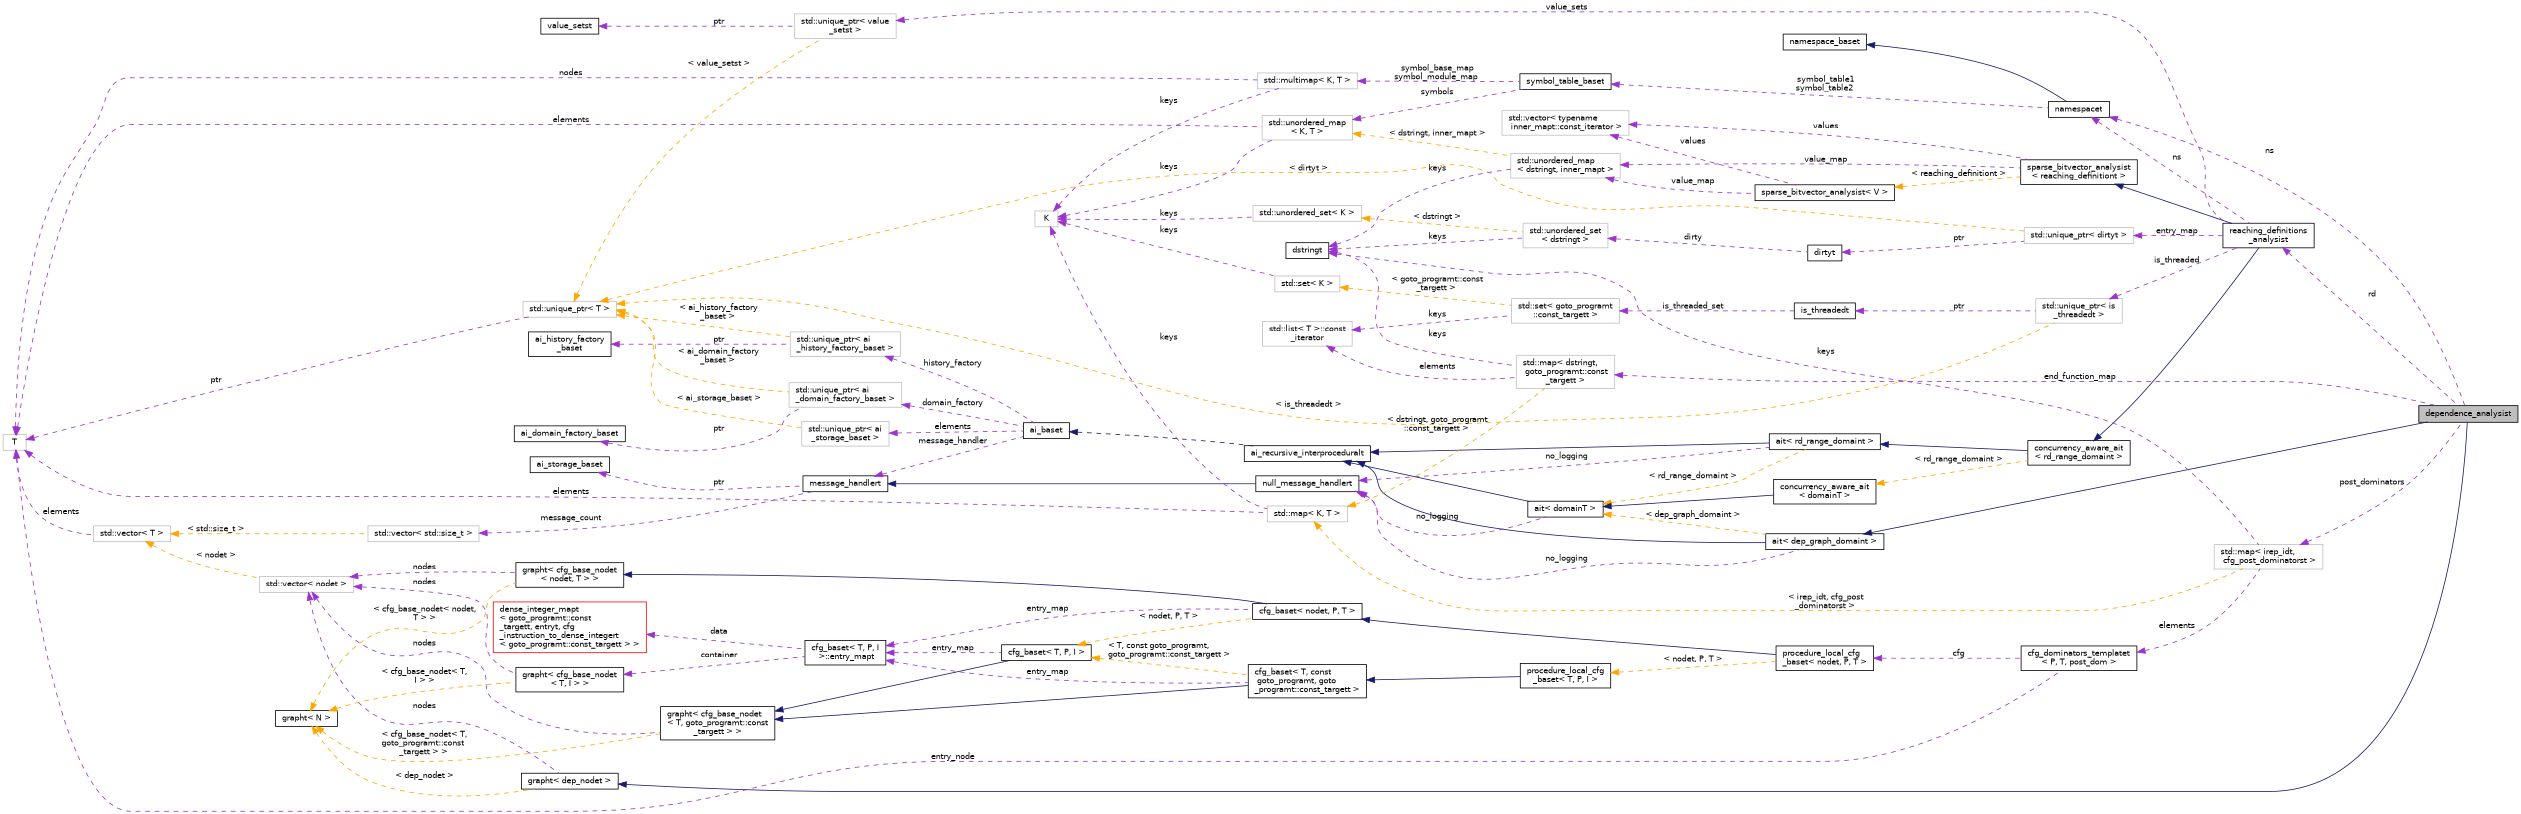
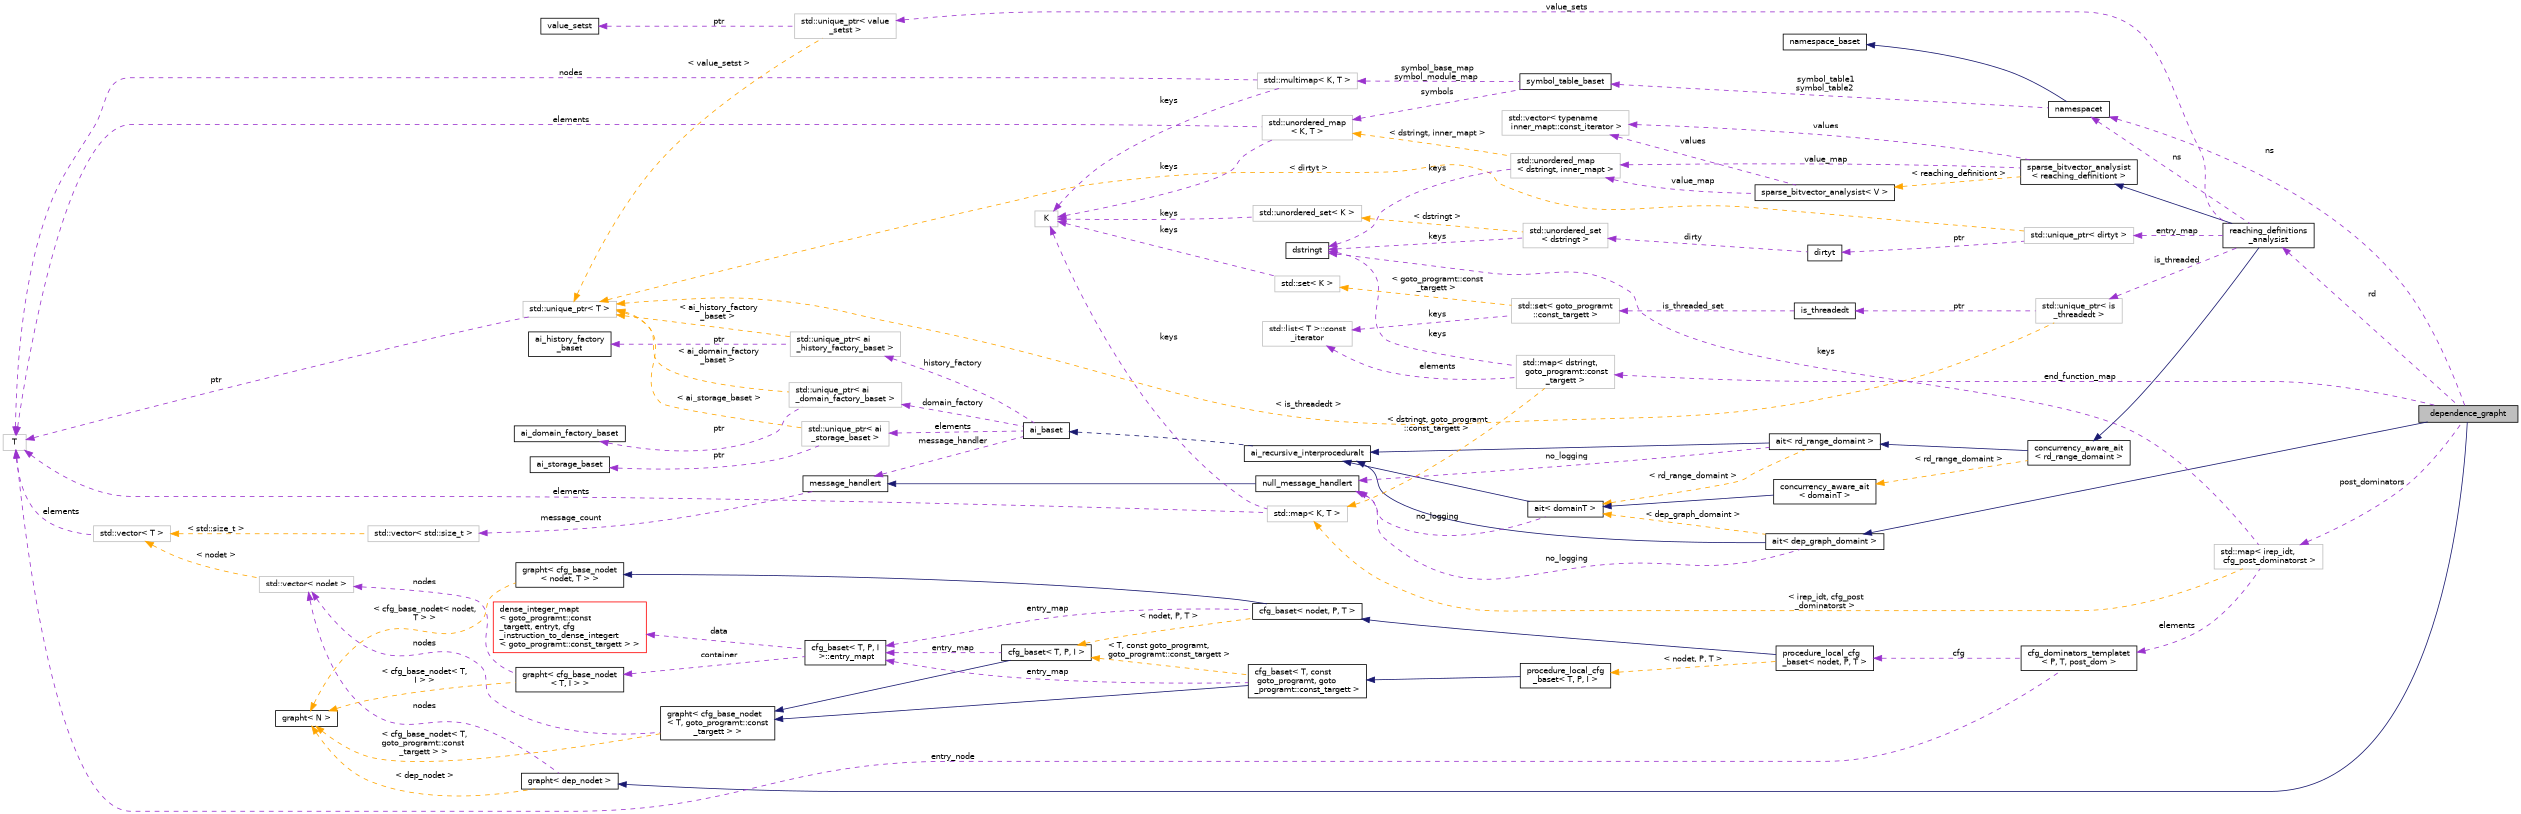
  digraph {
    rankdir=LR
    node [color=black fontname=Helvetica fontsize=10 shape=record]
    edge [color=darkorchid3 dir=back fontname=Helvetica fontsize=10 labelfontname=Helvetica labelfontsize=10 style=dashed]
-   n1 [fillcolor=grey75 fontcolor=black height=0.2 label=dependence_analysist style=filled width=0.4]
+   n1 [fillcolor=grey75 fontcolor=black height=0.2 label=dependence_grapht style=filled width=0.4]
    n2 [height=0.2 label="ait\< dep_graph_domaint \>" width=0.4]
    n3 [height=0.2 label=ai_recursive_interproceduralt width=0.4]
    n4 [height=0.2 label="ait\< domainT \>" width=0.4]
    n5 [height=0.2 label="ait\< rd_range_domaint \>" width=0.4]
    n6 [height=0.2 label="concurrency_aware_ait\l\< domainT \>" width=0.4]
    n7 [height=0.2 label="concurrency_aware_ait\l\< rd_range_domaint \>" width=0.4]
    n8 [height=0.2 label=ai_baset width=0.4]
    n9 [height=0.2 label=message_handlert width=0.4]
    n10 [height=0.2 label=null_message_handlert width=0.4]
    n11 [color=grey75 height=0.2 label="std::vector\< std::size_t \>" width=0.4]
    n12 [color=grey75 height=0.2 label="std::vector\< T \>" width=0.4]
    n13 [color=grey75 height=0.2 label="std::vector\< nodet \>" width=0.4]
    n14 [height=0.2 label="grapht\< dep_nodet \>" width=0.4]
    n15 [height=0.2 label="grapht\< cfg_base_nodet\l\< nodet, T \> \>" width=0.4]
    n16 [height=0.2 label="grapht\< cfg_base_nodet\l\< T, I \> \>" width=0.4]
    n17 [height=0.2 label="grapht\< cfg_base_nodet\l\< T, goto_programt::const\l_targett \> \>" width=0.4]
    n18 [color=grey75 height=0.2 label="std::vector\< typename\l inner_mapt::const_iterator \>" width=0.4]
    n19 [height=0.2 label="sparse_bitvector_analysist\l\< reaching_definitiont \>" width=0.4]
    n20 [height=0.2 label="sparse_bitvector_analysist\< V \>" width=0.4]
    n21 [color=grey75 height=0.2 label=T width=0.4]
    n22 [color=grey75 height=0.2 label="std::unique_ptr\< T \>" width=0.4]
    n23 [color=grey75 height=0.2 label="std::map\< K, T \>" width=0.4]
    n24 [color=grey75 height=0.2 label="std::multimap\< K, T \>" width=0.4]
    n25 [color=grey75 height=0.2 label="std::unordered_map\l\< K, T \>" width=0.4]
    n26 [height=0.2 label="cfg_dominators_templatet\l\< P, T, post_dom \>" width=0.4]
    n27 [color=grey75 height=0.2 label="std::unique_ptr\< ai\l_domain_factory_baset \>" width=0.4]
    n28 [color=grey75 height=0.2 label="std::unique_ptr\< ai\l_storage_baset \>" width=0.4]
    n29 [color=grey75 height=0.2 label="std::unique_ptr\< ai\l_history_factory_baset \>" width=0.4]
    n30 [color=grey75 height=0.2 label="std::unique_ptr\< is\l_threadedt \>" width=0.4]
    n31 [color=grey75 height=0.2 label="std::unique_ptr\< value\l_setst \>" width=0.4]
    n32 [color=grey75 height=0.2 label="std::unique_ptr\< dirtyt \>" width=0.4]
    n33 [color=grey75 height=0.2 label="std::map\< dstringt,\l goto_programt::const\l_targett \>" width=0.4]
    n34 [color=grey75 height=0.2 label="std::map\< irep_idt,\l cfg_post_dominatorst \>" width=0.4]
    n35 [height=0.2 label=symbol_table_baset width=0.4]
    n36 [color=grey75 height=0.2 label="std::unordered_map\l\< dstringt, inner_mapt \>" width=0.4]
    n37 [height=0.2 label=ai_domain_factory_baset width=0.4]
    n38 [height=0.2 label="reaching_definitions\l_analysist" width=0.4]
    n39 [height=0.2 label=ai_storage_baset width=0.4]
    n40 [height=0.2 label="ai_history_factory\l_baset" width=0.4]
    n41 [height=0.2 label="grapht\< N \>" width=0.4]
    n42 [height=0.2 label="cfg_baset\< nodet, P, T \>" width=0.4]
    n43 [height=0.2 label="cfg_baset\< T, P, I\l \>::entry_mapt" width=0.4]
    n44 [height=0.2 label="cfg_baset\< T, P, I \>" width=0.4]
    n45 [height=0.2 label="cfg_baset\< T, const\l goto_programt, goto\l_programt::const_targett \>" width=0.4]
    n46 [height=0.2 label=dstringt width=0.4]
    n47 [color=grey75 height=0.2 label="std::unordered_set\l\< dstringt \>" width=0.4]
    n48 [height=0.2 label=dirtyt width=0.4]
    n49 [color=grey75 height=0.2 label="std::list\< T \>::const\l_iterator" width=0.4]
    n50 [color=grey75 height=0.2 label="std::set\< goto_programt\l::const_targett \>" width=0.4]
    n51 [height=0.2 label=is_threadedt width=0.4]
    n52 [color=grey75 height=0.2 label=K width=0.4]
    n53 [color=grey75 height=0.2 label="std::set\< K \>" width=0.4]
    n54 [color=grey75 height=0.2 label="std::unordered_set\< K \>" width=0.4]
    n55 [height=0.2 label=namespacet width=0.4]
    n56 [height=0.2 label=namespace_baset width=0.4]
    n57 [height=0.2 label=value_setst width=0.4]
    n58 [height=0.2 label="procedure_local_cfg\l_baset\< nodet, P, T \>" width=0.4]
    n59 [height=0.2 label="procedure_local_cfg\l_baset\< T, P, I \>" width=0.4]
    n60 [color=red height=0.2 label="dense_integer_mapt\l\< goto_programt::const\l_targett, entryt, cfg\l_instruction_to_dense_integert\l\< goto_programt::const_targett \> \>" width=0.4]
    n2 -> n1 [color=midnightblue style=solid]
    n3 -> n2 [color=midnightblue style=solid]
    n3 -> n4 [color=midnightblue style=solid]
    n3 -> n5 [color=midnightblue style=solid]
    n4 -> n2 [color=orange label=" \< dep_graph_domaint \>"]
    n4 -> n5 [color=orange label=" \< rd_range_domaint \>"]
    n4 -> n6 [color=midnightblue style=solid]
    n5 -> n7 [color=midnightblue style=solid]
    n6 -> n7 [color=orange label=" \< rd_range_domaint \>"]
    n7 -> n38 [color=midnightblue style=solid]
    n8 -> n3 [color=midnightblue]
    n9 -> n8 [label=" message_handler"]
    n9 -> n10 [color=midnightblue style=solid]
    n10 -> n2 [label=" no_logging"]
    n10 -> n4 [label=" no_logging"]
    n10 -> n5 [label=" no_logging"]
    n11 -> n9 [label=" message_count"]
    n12 -> n11 [color=orange label=" \< std::size_t \>"]
    n12 -> n13 [color=orange label=" \< nodet \>"]
    n13 -> n14 [label=" nodes"]
-   n13 -> n15 [label=" nodes"]
    n13 -> n16 [label=" nodes"]
    n13 -> n17 [label=" nodes"]
    n14 -> n1 [color=midnightblue style=solid]
    n15 -> n42 [color=midnightblue style=solid]
    n16 -> n43 [label=" container"]
    n17 -> n44 [color=midnightblue style=solid]
    n17 -> n45 [color=midnightblue style=solid]
    n18 -> n19 [label=" values"]
    n18 -> n20 [label=" values"]
    n19 -> n38 [color=midnightblue style=solid]
    n20 -> n19 [color=orange label=" \< reaching_definitiont \>"]
    n21 -> n12 [label=" elements"]
    n21 -> n22 [label=" ptr"]
    n21 -> n23 [label=" elements"]
    n21 -> n24 [label=" nodes"]
    n21 -> n25 [label=" elements"]
    n21 -> n26 [label=" entry_node"]
    n22 -> n27 [color=orange label=" \< ai_domain_factory\l_baset \>"]
    n22 -> n28 [color=orange label=" \< ai_storage_baset \>"]
    n22 -> n29 [color=orange label=" \< ai_history_factory\l_baset \>"]
    n22 -> n30 [color=orange label=" \< is_threadedt \>"]
    n22 -> n31 [color=orange label=" \< value_setst \>"]
    n22 -> n32 [color=orange label=" \< dirtyt \>"]
    n23 -> n33 [color=orange label=" \< dstringt, goto_programt\l::const_targett \>"]
    n23 -> n34 [color=orange label=" \< irep_idt, cfg_post\l_dominatorst \>"]
    n24 -> n35 [label=" symbol_base_map\nsymbol_module_map"]
    n25 -> n35 [label=" symbols"]
    n25 -> n36 [color=orange label=" \< dstringt, inner_mapt \>"]
    n26 -> n34 [label=" elements"]
    n27 -> n8 [label=" domain_factory"]
    n28 -> n8 [label=" elements"]
    n29 -> n8 [label=" history_factory"]
    n30 -> n38 [label=" is_threaded"]
    n31 -> n38 [label=" value_sets"]
    n32 -> n38 [label=" entry_map"]
    n33 -> n1 [label=" end_function_map"]
    n34 -> n1 [label=" post_dominators"]
    n35 -> n55 [label=" symbol_table1\nsymbol_table2"]
    n36 -> n19 [label=" value_map"]
    n36 -> n20 [label=" value_map"]
    n37 -> n27 [label=" ptr"]
    n38 -> n1 [label=" rd"]
-   n39 -> n9 [label=" ptr"]
+   n39 -> n28 [label=" ptr"]
    n40 -> n29 [label=" ptr"]
    n41 -> n14 [color=orange label=" \< dep_nodet \>"]
    n41 -> n15 [color=orange label=" \< cfg_base_nodet\< nodet,\l T \> \>"]
    n41 -> n16 [color=orange label=" \< cfg_base_nodet\< T,\l I \> \>"]
    n41 -> n17 [color=orange label=" \< cfg_base_nodet\< T,\l goto_programt::const\l_targett \> \>"]
    n42 -> n58 [color=midnightblue style=solid]
    n43 -> n42 [label=" entry_map"]
    n43 -> n44 [label=" entry_map"]
    n43 -> n45 [label=" entry_map"]
    n44 -> n42 [color=orange label=" \< nodet, P, T \>"]
    n44 -> n45 [color=orange label=" \< T, const goto_programt,\l goto_programt::const_targett \>"]
    n45 -> n59 [color=midnightblue style=solid]
    n46 -> n33 [label=" keys"]
    n46 -> n34 [label=" keys"]
    n46 -> n36 [label=" keys"]
    n46 -> n47 [label=" keys"]
    n47 -> n48 [label=" dirty"]
    n48 -> n32 [label=" ptr"]
    n49 -> n33 [label=" elements"]
    n49 -> n50 [label=" keys"]
    n50 -> n51 [label=" is_threaded_set"]
    n51 -> n30 [label=" ptr"]
    n52 -> n23 [label=" keys"]
    n52 -> n24 [label=" keys"]
    n52 -> n25 [label=" keys"]
    n52 -> n53 [label=" keys"]
    n52 -> n54 [label=" keys"]
    n53 -> n50 [color=orange label=" \< goto_programt::const\l_targett \>"]
    n54 -> n47 [color=orange label=" \< dstringt \>"]
    n55 -> n1 [label=" ns"]
    n55 -> n38 [label=" ns"]
    n56 -> n55 [color=midnightblue style=solid]
    n57 -> n31 [label=" ptr"]
    n58 -> n26 [label=" cfg"]
    n59 -> n58 [color=orange label=" \< nodet, P, T \>"]
    n60 -> n43 [label=" data"]
  }
